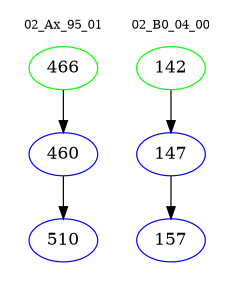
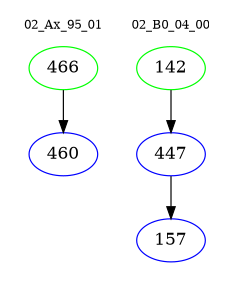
  digraph {
    node [color=blue]
    edge [color=black]
    n1 [color=green label=466]
    n2 [label=460]
-   n3 [label=510]
    n4 [color=green label=142]
-   n5 [label=147]
+   n5 [label=447]
    n6 [label=157]
    subgraph cluster_1 {
      color=white
      fontsize=10
      label="02_Ax_95_01"
      n1
      n2
-     n3
    }
    subgraph cluster_2 {
      color=white
      fontsize=10
      label="02_B0_04_00"
      n4
      n5
      n6
    }
    n1 -> n2
-   n2 -> n3
    n4 -> n5
    n5 -> n6
  }
